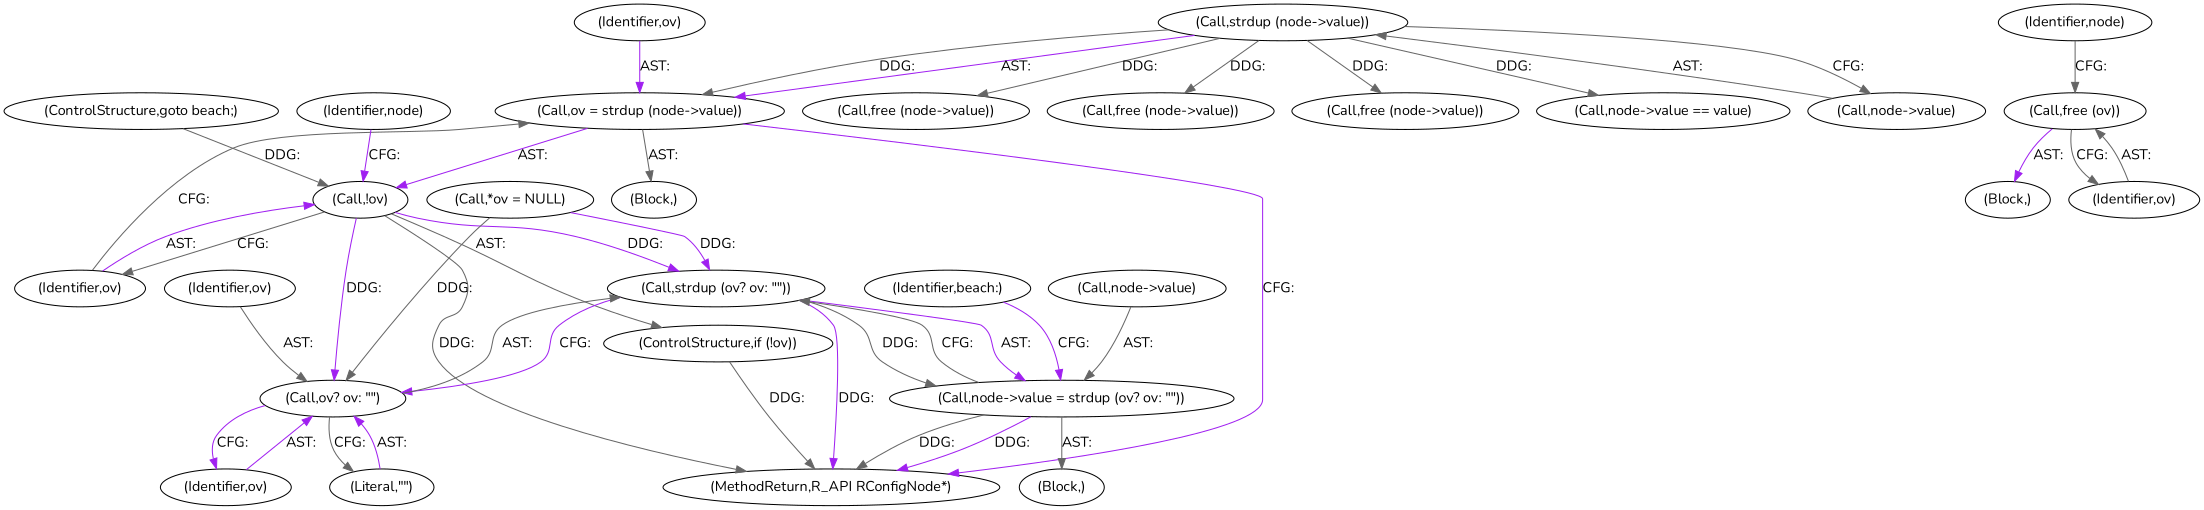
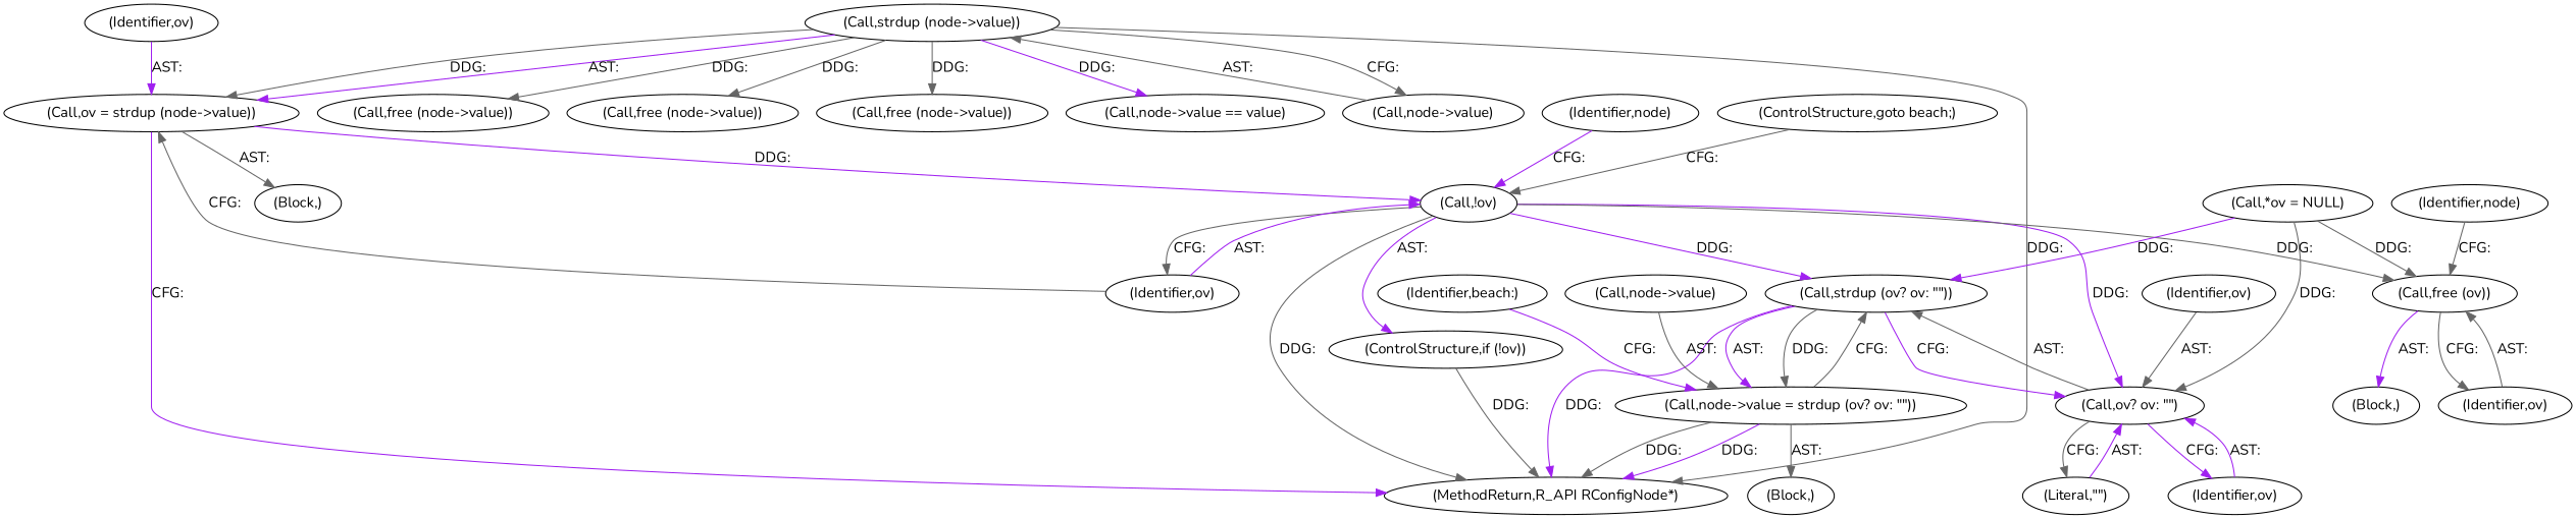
  digraph {
    fontname=Nunito
    node [fontname=Nunito]
    edge [color=gray40 fontname=Nunito]
    n1 [label="(Call,ov = strdup (node->value))"]
    n2 [label="(Call,!ov)"]
    n3 [label="(MethodReturn,R_API RConfigNode*)"]
    n4 [label="(Block,)"]
    n5 [label="(Call,strdup (node->value))"]
    n6 [label="(Call,free (node->value))"]
    n7 [label="(Call,free (node->value))"]
    n8 [label="(Call,free (node->value))"]
    n9 [label="(Call,node->value == value)"]
    n10 [label="(Call,node->value)"]
    n11 [label="(Call,strdup (ov? ov: \"\"))"]
    n12 [label="(Call,ov? ov: \"\")"]
    n13 [label="(Call,free (ov))"]
    n14 [label="(Identifier,ov)"]
    n15 [label="(ControlStructure,if (!ov))"]
    n16 [label="(Call,node->value = strdup (ov? ov: \"\"))"]
    n17 [label="(Literal,\"\")"]
    n18 [label="(Identifier,ov)"]
    n19 [label="(Block,)"]
    n20 [label="(Identifier,ov)"]
    n21 [label="(Block,)"]
    n22 [label="(Identifier,ov)"]
    n23 [label="(Identifier,beach:)"]
    n24 [label="(Call,node->value)"]
    n25 [label="(ControlStructure,goto beach;)"]
    n26 [label="(Identifier,ov)"]
    n27 [label="(Identifier,node)"]
    n28 [label="(Call,*ov = NULL)"]
    n29 [label="(Identifier,node)"]
-   n1 -> n2 [color=purple label="AST: "]
+   n1 -> n2 [color=purple label="DDG: "]
    n1 -> n3 [color=purple label="CFG: "]
    n1 -> n4 [label="AST: "]
    n2 -> n3 [label="DDG: "]
    n2 -> n11 [color=purple label="DDG: "]
    n2 -> n12 [color=purple label="DDG: "]
+   n2 -> n13 [label="DDG: "]
    n2 -> n14 [label="CFG: "]
-   n2 -> n15 [label="AST: "]
+   n2 -> n15 [color=purple label="AST: "]
    n5 -> n1 [color=purple label="AST: "]
    n5 -> n1 [label="DDG: "]
+   n5 -> n3 [label="DDG: "]
    n5 -> n6 [label="DDG: "]
    n5 -> n7 [label="DDG: "]
    n5 -> n8 [label="DDG: "]
-   n5 -> n9 [label="DDG: "]
+   n5 -> n9 [color=purple label="DDG: "]
    n5 -> n10 [label="CFG: "]
    n10 -> n5 [label="AST: "]
    n11 -> n3 [color=purple label="DDG: "]
    n11 -> n12 [color=purple label="CFG: "]
    n11 -> n16 [color=purple label="AST: "]
    n11 -> n16 [label="DDG: "]
    n12 -> n11 [label="AST: "]
    n12 -> n17 [label="CFG: "]
    n12 -> n18 [color=purple label="CFG: "]
    n13 -> n19 [color=purple label="AST: "]
    n13 -> n20 [label="CFG: "]
    n14 -> n1 [label="CFG: "]
    n14 -> n2 [color=purple label="AST: "]
    n15 -> n3 [label="DDG: "]
    n16 -> n3 [label="DDG: "]
    n16 -> n3 [color=purple label="DDG: "]
    n16 -> n11 [label="CFG: "]
    n16 -> n21 [label="AST: "]
    n17 -> n12 [color=purple label="AST: "]
    n18 -> n12 [color=purple label="AST: "]
    n20 -> n13 [label="AST: "]
    n22 -> n1 [color=purple label="AST: "]
    n23 -> n16 [color=purple label="CFG: "]
    n24 -> n16 [label="AST: "]
-   n25 -> n2 [label="DDG: "]
+   n25 -> n2 [label="CFG: "]
    n26 -> n12 [label="AST: "]
    n27 -> n2 [color=purple label="CFG: "]
    n28 -> n11 [color=purple label="DDG: "]
    n28 -> n12 [label="DDG: "]
+   n28 -> n13 [label="DDG: "]
    n29 -> n13 [label="CFG: "]
  }
